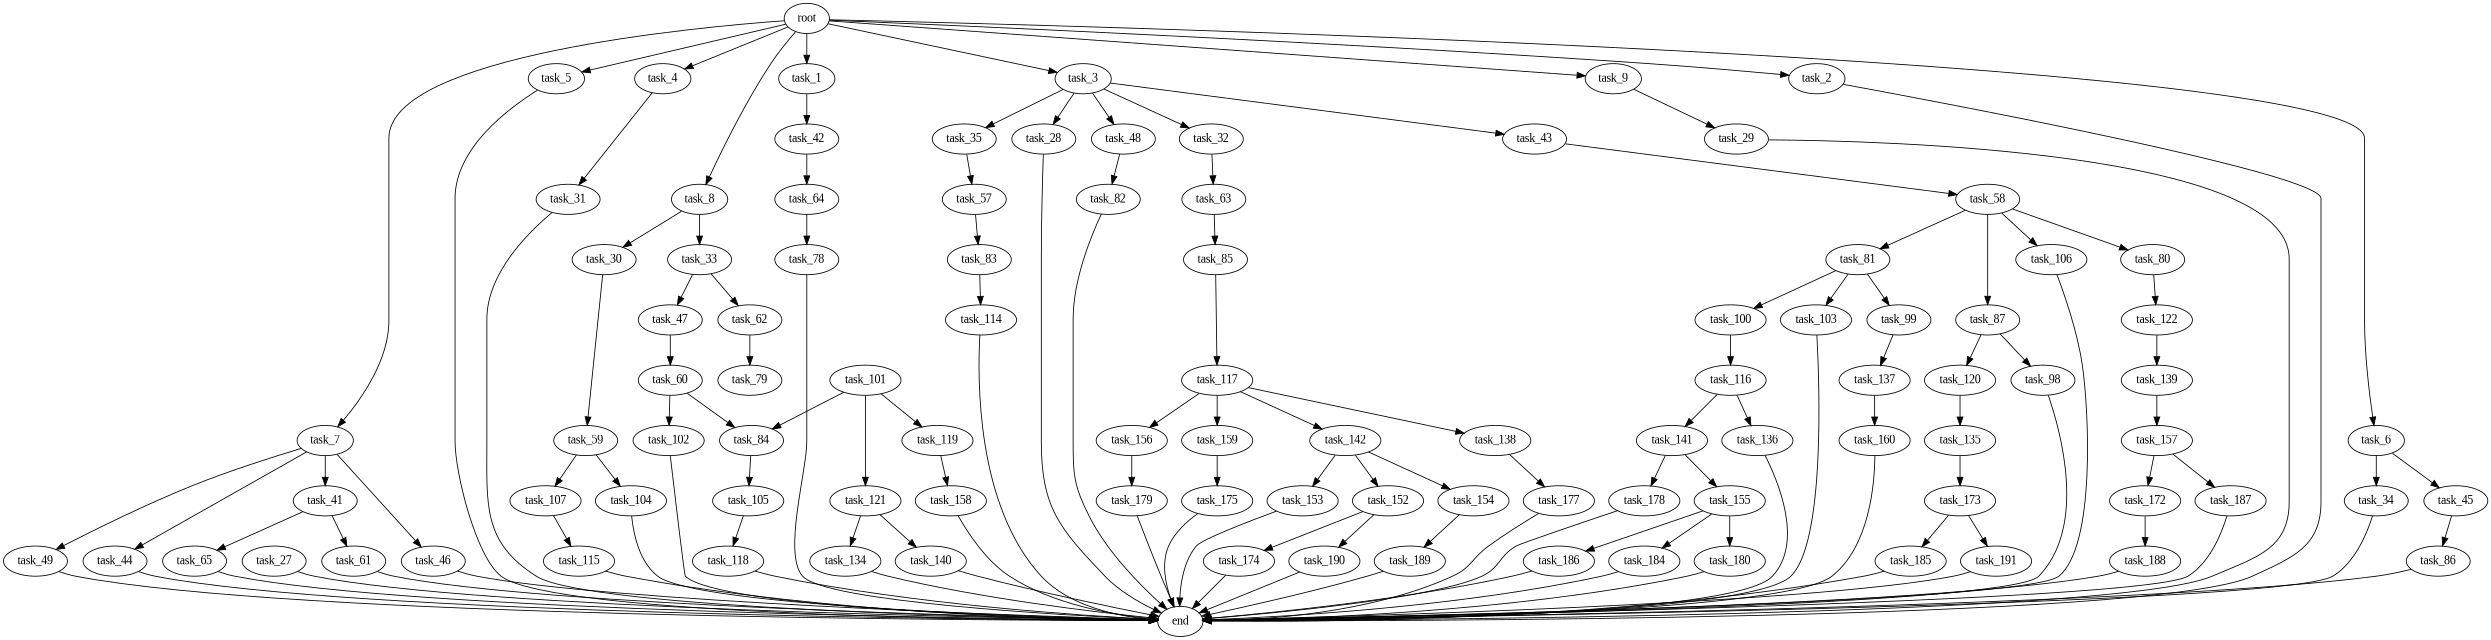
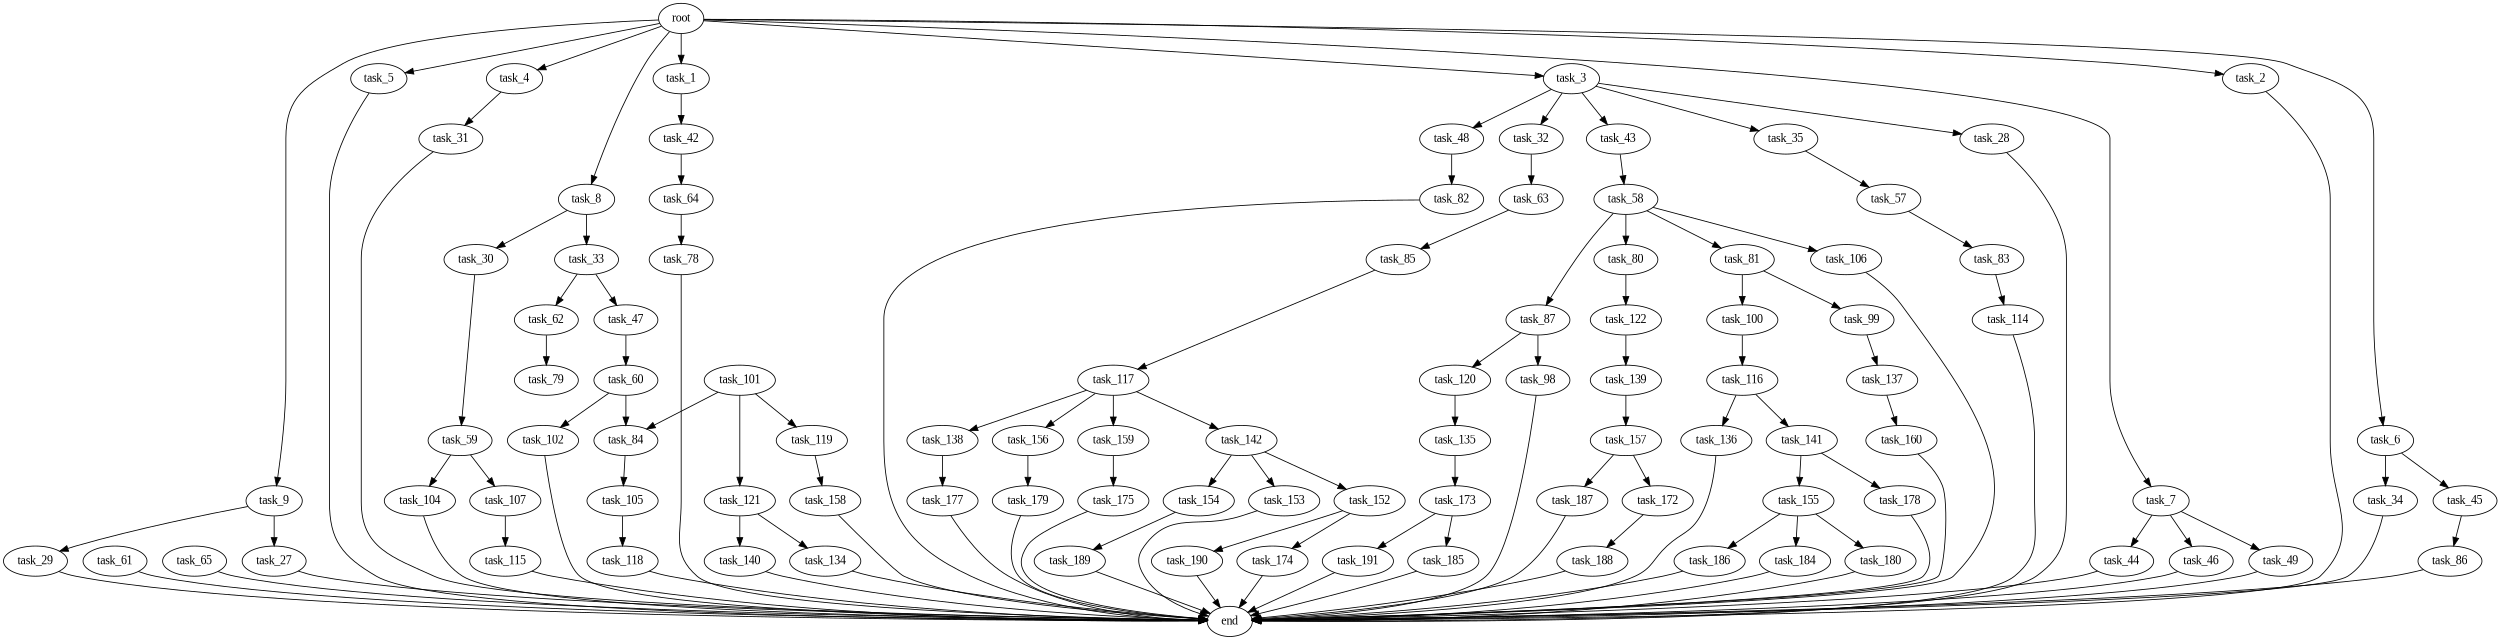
  digraph {
    fontname="Liberation Serif"
    node [fontname="Liberation Serif"]
    edge [fontname="Liberation Serif"]
    task_136
    end
-   task_41
    task_61
    task_65
    task_27
    task_122
    task_139
    task_157
    task_117
    task_138
    task_142
    task_156
    task_159
    task_177
    task_153
    task_152
    task_154
    task_179
    task_175
    task_119
    task_158
    task_185
    task_187
    task_5
    task_4
    task_31
    task_121
    task_134
    task_140
    task_84
    task_105
    task_118
    task_101
    task_81
-   task_103
    task_99
    task_100
    task_137
    task_116
    task_135
    task_173
    task_191
    task_64
    task_78
    task_141
    task_178
    task_155
    task_180
    task_186
    task_184
    task_57
    task_83
    task_114
    task_190
    task_28
    task_102
    task_82
    task_9
    task_29
    task_44
    task_174
    task_33
    task_62
    task_47
    task_79
    task_60
    task_98
    root
    task_8
    task_6
    task_3
    task_2
    task_1
    task_7
    task_30
    task_34
    task_45
    task_43
    task_48
    task_32
    task_35
    task_42
    task_46
    task_49
    task_59
    task_86
    task_160
    task_80
    task_188
    task_104
    task_106
    task_58
    task_87
    task_63
    task_85
    task_172
    task_189
    task_107
    task_115
    task_120
    task_136 -> end
-   task_41 -> task_61
-   task_41 -> task_65
    task_61 -> end
    task_65 -> end
    task_27 -> end
    task_122 -> task_139
    task_139 -> task_157
    task_157 -> task_187
    task_157 -> task_172
    task_117 -> task_138
    task_117 -> task_142
    task_117 -> task_156
    task_117 -> task_159
    task_138 -> task_177
    task_142 -> task_153
    task_142 -> task_152
    task_142 -> task_154
    task_156 -> task_179
    task_159 -> task_175
    task_177 -> end
    task_153 -> end
    task_152 -> task_190
    task_152 -> task_174
    task_154 -> task_189
    task_179 -> end
    task_175 -> end
    task_119 -> task_158
    task_158 -> end
    task_185 -> end
    task_187 -> end
    task_5 -> end
    task_4 -> task_31
    task_31 -> end
    task_121 -> task_134
    task_121 -> task_140
    task_134 -> end
    task_140 -> end
    task_84 -> task_105
    task_105 -> task_118
    task_118 -> end
    task_101 -> task_119
    task_101 -> task_121
    task_101 -> task_84
-   task_81 -> task_103
    task_81 -> task_99
    task_81 -> task_100
-   task_103 -> end
    task_99 -> task_137
    task_100 -> task_116
    task_137 -> task_160
    task_116 -> task_136
    task_116 -> task_141
    task_135 -> task_173
    task_173 -> task_185
    task_173 -> task_191
    task_191 -> end
    task_64 -> task_78
    task_78 -> end
    task_141 -> task_178
    task_141 -> task_155
    task_178 -> end
    task_155 -> task_180
    task_155 -> task_186
    task_155 -> task_184
    task_180 -> end
    task_186 -> end
    task_184 -> end
    task_57 -> task_83
    task_83 -> task_114
    task_114 -> end
    task_190 -> end
    task_28 -> end
    task_102 -> end
    task_82 -> end
+   task_9 -> task_27
    task_9 -> task_29
    task_29 -> end
    task_44 -> end
    task_174 -> end
    task_33 -> task_62
    task_33 -> task_47
    task_62 -> task_79
    task_47 -> task_60
    task_60 -> task_84
    task_60 -> task_102
    task_98 -> end
    root -> task_5
    root -> task_4
    root -> task_9
    root -> task_8
    root -> task_6
    root -> task_3
    root -> task_2
    root -> task_1
    root -> task_7
    task_8 -> task_33
    task_8 -> task_30
    task_6 -> task_34
    task_6 -> task_45
    task_3 -> task_28
    task_3 -> task_43
    task_3 -> task_48
    task_3 -> task_32
    task_3 -> task_35
    task_2 -> end
    task_1 -> task_42
-   task_7 -> task_41
    task_7 -> task_44
    task_7 -> task_46
    task_7 -> task_49
    task_30 -> task_59
    task_34 -> end
    task_45 -> task_86
    task_43 -> task_58
    task_48 -> task_82
    task_32 -> task_63
    task_35 -> task_57
    task_42 -> task_64
    task_46 -> end
    task_49 -> end
    task_59 -> task_104
    task_59 -> task_107
    task_86 -> end
    task_160 -> end
    task_80 -> task_122
    task_188 -> end
    task_104 -> end
    task_106 -> end
    task_58 -> task_81
    task_58 -> task_80
    task_58 -> task_106
    task_58 -> task_87
    task_87 -> task_98
    task_87 -> task_120
    task_63 -> task_85
    task_85 -> task_117
    task_172 -> task_188
    task_189 -> end
    task_107 -> task_115
    task_115 -> end
    task_120 -> task_135
  }
